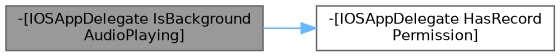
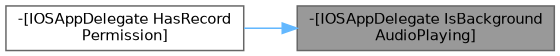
  digraph {
    rankdir=LR
    node [fontname=Helvetica fontsize=10 shape=box style=filled]
    n1 [color=gray40 fillcolor=grey60 fontcolor=black height=0.2 label="-[IOSAppDelegate IsBackground\lAudioPlaying]" width=0.4]
    n2 [color=grey40 fillcolor=white height=0.2 label="-[IOSAppDelegate HasRecord\lPermission]" width=0.4]
-   n1 -> n2 [color=steelblue1 fontname=Helvetica fontsize=10 labelfontname=Helvetica labelfontsize=10 style=solid]
+   n2 -> n1 [color=steelblue1 fontname=Helvetica fontsize=10 labelfontname=Helvetica labelfontsize=10 style=solid]
  }
